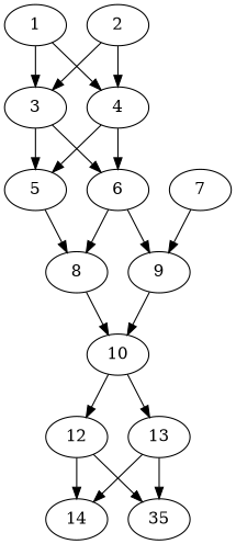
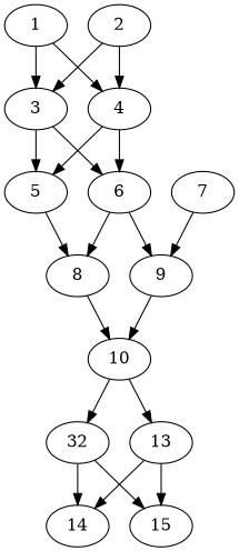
  digraph {
    node [alpha=0.16]
    1 [alpha=0.01 expect_size=8581120]
    3 [alpha=0.11 expect_size=29408256]
    4 [alpha=0.12 expect_size=48076800]
    5 [expect_size=30011392]
    6 [alpha=0.14 expect_size=39886848]
    8 [alpha=0.13 expect_size=15294464]
    9 [alpha=0.04 expect_size=20712448]
    7 [alpha=0.02 expect_size=6290432]
    2 [alpha=0.03 expect_size=49471488]
    10 [alpha=0.06 expect_size=23525376]
-   12 [alpha=0.13 expect_size=40508416]
+   12 [alpha=0.13 expect_size=40508416 label=32]
    13 [expect_size=47102976]
    14 [alpha=0.10 expect_size=26509312]
-   15 [expect_size=7826432 label=35]
+   15 [expect_size=7826432]
    1 -> 3
    1 -> 4
    3 -> 5
    3 -> 6
    4 -> 5
    4 -> 6
    5 -> 8
    6 -> 8
    6 -> 9
    8 -> 10
    9 -> 10
    7 -> 9
    2 -> 3
    2 -> 4
    10 -> 12
    10 -> 13
    12 -> 14
    12 -> 15
    13 -> 14
    13 -> 15
  }
